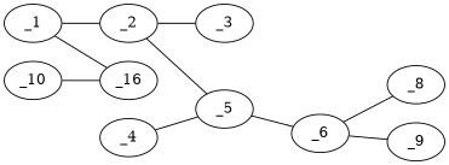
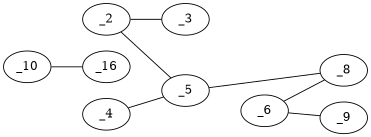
  graph {
    rankdir=LR
    node [charge=0 chem=1 symbol="C  " x=4.5981 y=0.25]
    edge [valence=1]
-   _1 [x=5.4641]
    _2 [y=-0.25]
    n3 [label=_16 x=6.3301 y=-0.25]
    _3 [chem=2 symbol="O  " y=-1.25]
    _5 [x=3.7321]
    _6 [x=2.866 y=-0.25]
    _8 [x=3.366 y=-1.116]
    _9 [x=2.366 y=0.616]
    _4 [chem=2 symbol="O  " x=3.7321 y=1.25]
    _10 [x=7.1962]
-   _1 -- _2
-   _1 -- n3 [valence=2]
    _2 -- _3 [valence=2]
    _2 -- _5
-   _5 -- _6
+   _5 -- _8
    _6 -- _8
    _6 -- _9
    _4 -- _5
    _10 -- n3
  }
